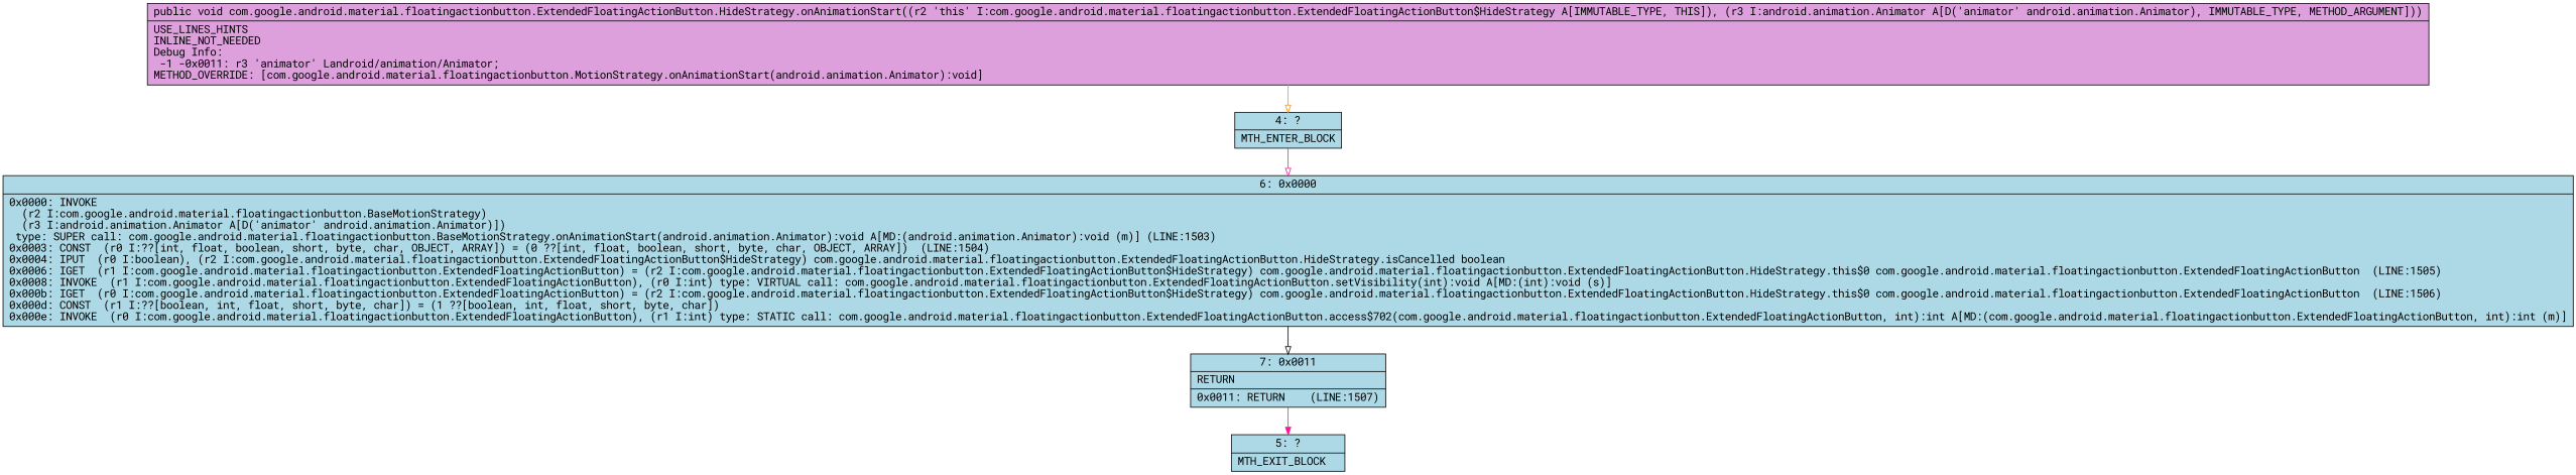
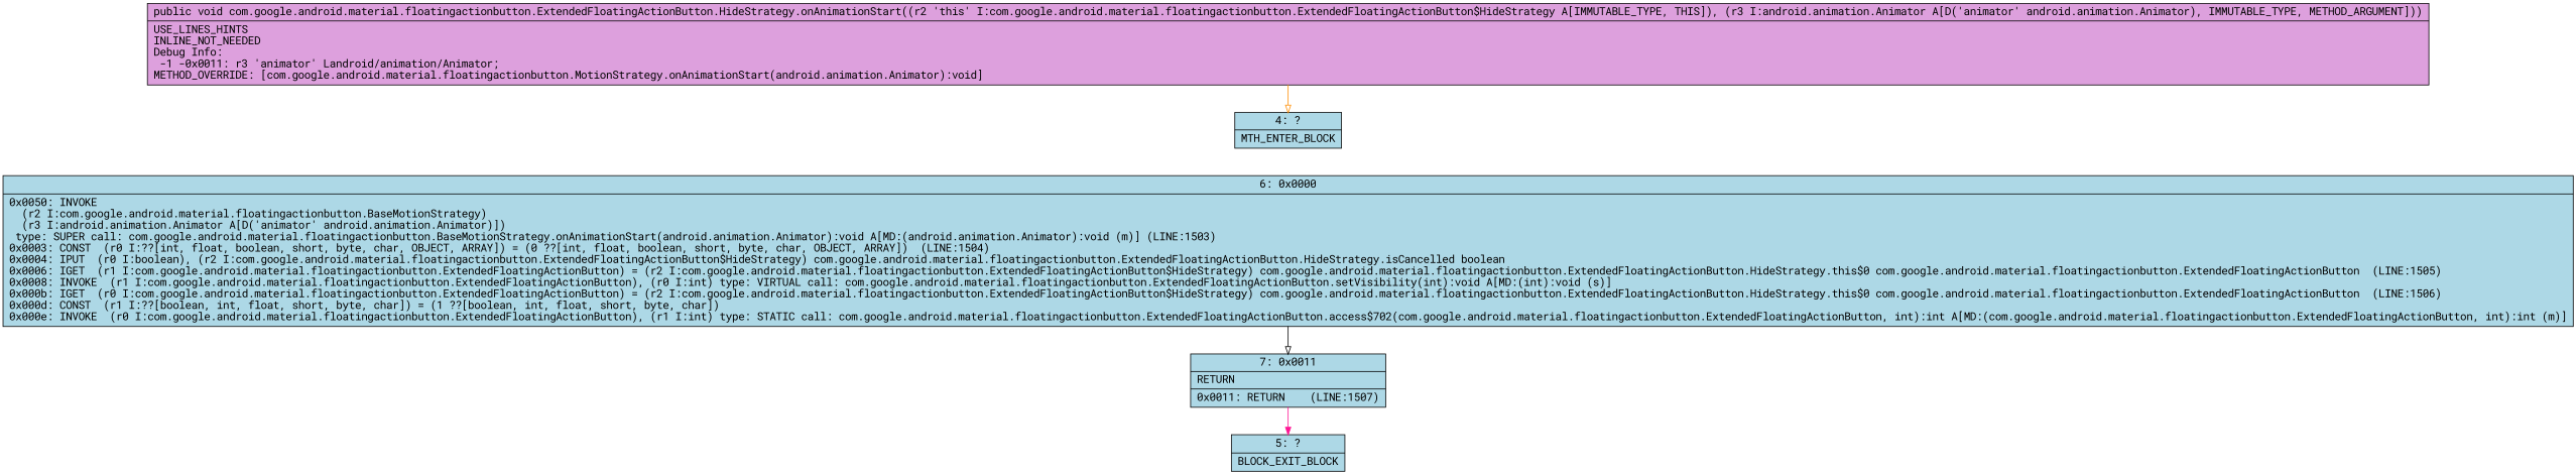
  digraph {
    fontname="Roboto Mono"
    node [fillcolor=lightblue fontname="Roboto Mono" shape=record style=filled]
    edge [arrowhead=onormal color=deeppink fontname="Roboto Mono"]
    n1 [label="{4\:\ ?|MTH_ENTER_BLOCK\l}"]
-   n2 [label="{6\:\ 0x0000|0x0000: INVOKE  \l  (r2 I:com.google.android.material.floatingactionbutton.BaseMotionStrategy)\l  (r3 I:android.animation.Animator A[D('animator' android.animation.Animator)])\l type: SUPER call: com.google.android.material.floatingactionbutton.BaseMotionStrategy.onAnimationStart(android.animation.Animator):void A[MD:(android.animation.Animator):void (m)] (LINE:1503)\l0x0003: CONST  (r0 I:??[int, float, boolean, short, byte, char, OBJECT, ARRAY]) = (0 ??[int, float, boolean, short, byte, char, OBJECT, ARRAY])  (LINE:1504)\l0x0004: IPUT  (r0 I:boolean), (r2 I:com.google.android.material.floatingactionbutton.ExtendedFloatingActionButton$HideStrategy) com.google.android.material.floatingactionbutton.ExtendedFloatingActionButton.HideStrategy.isCancelled boolean \l0x0006: IGET  (r1 I:com.google.android.material.floatingactionbutton.ExtendedFloatingActionButton) = (r2 I:com.google.android.material.floatingactionbutton.ExtendedFloatingActionButton$HideStrategy) com.google.android.material.floatingactionbutton.ExtendedFloatingActionButton.HideStrategy.this$0 com.google.android.material.floatingactionbutton.ExtendedFloatingActionButton  (LINE:1505)\l0x0008: INVOKE  (r1 I:com.google.android.material.floatingactionbutton.ExtendedFloatingActionButton), (r0 I:int) type: VIRTUAL call: com.google.android.material.floatingactionbutton.ExtendedFloatingActionButton.setVisibility(int):void A[MD:(int):void (s)]\l0x000b: IGET  (r0 I:com.google.android.material.floatingactionbutton.ExtendedFloatingActionButton) = (r2 I:com.google.android.material.floatingactionbutton.ExtendedFloatingActionButton$HideStrategy) com.google.android.material.floatingactionbutton.ExtendedFloatingActionButton.HideStrategy.this$0 com.google.android.material.floatingactionbutton.ExtendedFloatingActionButton  (LINE:1506)\l0x000d: CONST  (r1 I:??[boolean, int, float, short, byte, char]) = (1 ??[boolean, int, float, short, byte, char]) \l0x000e: INVOKE  (r0 I:com.google.android.material.floatingactionbutton.ExtendedFloatingActionButton), (r1 I:int) type: STATIC call: com.google.android.material.floatingactionbutton.ExtendedFloatingActionButton.access$702(com.google.android.material.floatingactionbutton.ExtendedFloatingActionButton, int):int A[MD:(com.google.android.material.floatingactionbutton.ExtendedFloatingActionButton, int):int (m)]\l}"]
+   n2 [label="{6\:\ 0x0000|0x0050: INVOKE  \l  (r2 I:com.google.android.material.floatingactionbutton.BaseMotionStrategy)\l  (r3 I:android.animation.Animator A[D('animator' android.animation.Animator)])\l type: SUPER call: com.google.android.material.floatingactionbutton.BaseMotionStrategy.onAnimationStart(android.animation.Animator):void A[MD:(android.animation.Animator):void (m)] (LINE:1503)\l0x0003: CONST  (r0 I:??[int, float, boolean, short, byte, char, OBJECT, ARRAY]) = (0 ??[int, float, boolean, short, byte, char, OBJECT, ARRAY])  (LINE:1504)\l0x0004: IPUT  (r0 I:boolean), (r2 I:com.google.android.material.floatingactionbutton.ExtendedFloatingActionButton$HideStrategy) com.google.android.material.floatingactionbutton.ExtendedFloatingActionButton.HideStrategy.isCancelled boolean \l0x0006: IGET  (r1 I:com.google.android.material.floatingactionbutton.ExtendedFloatingActionButton) = (r2 I:com.google.android.material.floatingactionbutton.ExtendedFloatingActionButton$HideStrategy) com.google.android.material.floatingactionbutton.ExtendedFloatingActionButton.HideStrategy.this$0 com.google.android.material.floatingactionbutton.ExtendedFloatingActionButton  (LINE:1505)\l0x0008: INVOKE  (r1 I:com.google.android.material.floatingactionbutton.ExtendedFloatingActionButton), (r0 I:int) type: VIRTUAL call: com.google.android.material.floatingactionbutton.ExtendedFloatingActionButton.setVisibility(int):void A[MD:(int):void (s)]\l0x000b: IGET  (r0 I:com.google.android.material.floatingactionbutton.ExtendedFloatingActionButton) = (r2 I:com.google.android.material.floatingactionbutton.ExtendedFloatingActionButton$HideStrategy) com.google.android.material.floatingactionbutton.ExtendedFloatingActionButton.HideStrategy.this$0 com.google.android.material.floatingactionbutton.ExtendedFloatingActionButton  (LINE:1506)\l0x000d: CONST  (r1 I:??[boolean, int, float, short, byte, char]) = (1 ??[boolean, int, float, short, byte, char]) \l0x000e: INVOKE  (r0 I:com.google.android.material.floatingactionbutton.ExtendedFloatingActionButton), (r1 I:int) type: STATIC call: com.google.android.material.floatingactionbutton.ExtendedFloatingActionButton.access$702(com.google.android.material.floatingactionbutton.ExtendedFloatingActionButton, int):int A[MD:(com.google.android.material.floatingactionbutton.ExtendedFloatingActionButton, int):int (m)]\l}"]
    n3 [label="{7\:\ 0x0011|RETURN\l|0x0011: RETURN    (LINE:1507)\l}"]
-   n4 [label="{5\:\ ?|MTH_EXIT_BLOCK\l}"]
+   n4 [label="{5\:\ ?|BLOCK_EXIT_BLOCK\l}"]
    n5 [fillcolor=plum label="{public void com.google.android.material.floatingactionbutton.ExtendedFloatingActionButton.HideStrategy.onAnimationStart((r2 'this' I:com.google.android.material.floatingactionbutton.ExtendedFloatingActionButton$HideStrategy A[IMMUTABLE_TYPE, THIS]), (r3 I:android.animation.Animator A[D('animator' android.animation.Animator), IMMUTABLE_TYPE, METHOD_ARGUMENT]))  | USE_LINES_HINTS\lINLINE_NOT_NEEDED\lDebug Info:\l  \-1 \-0x0011: r3 'animator' Landroid\/animation\/Animator;\lMETHOD_OVERRIDE: [com.google.android.material.floatingactionbutton.MotionStrategy.onAnimationStart(android.animation.Animator):void]\l}"]
-   n1 -> n2
    n2 -> n3 [color=black]
    n3 -> n4 [arrowhead=normal]
    n5 -> n1 [color=darkorange]
  }
